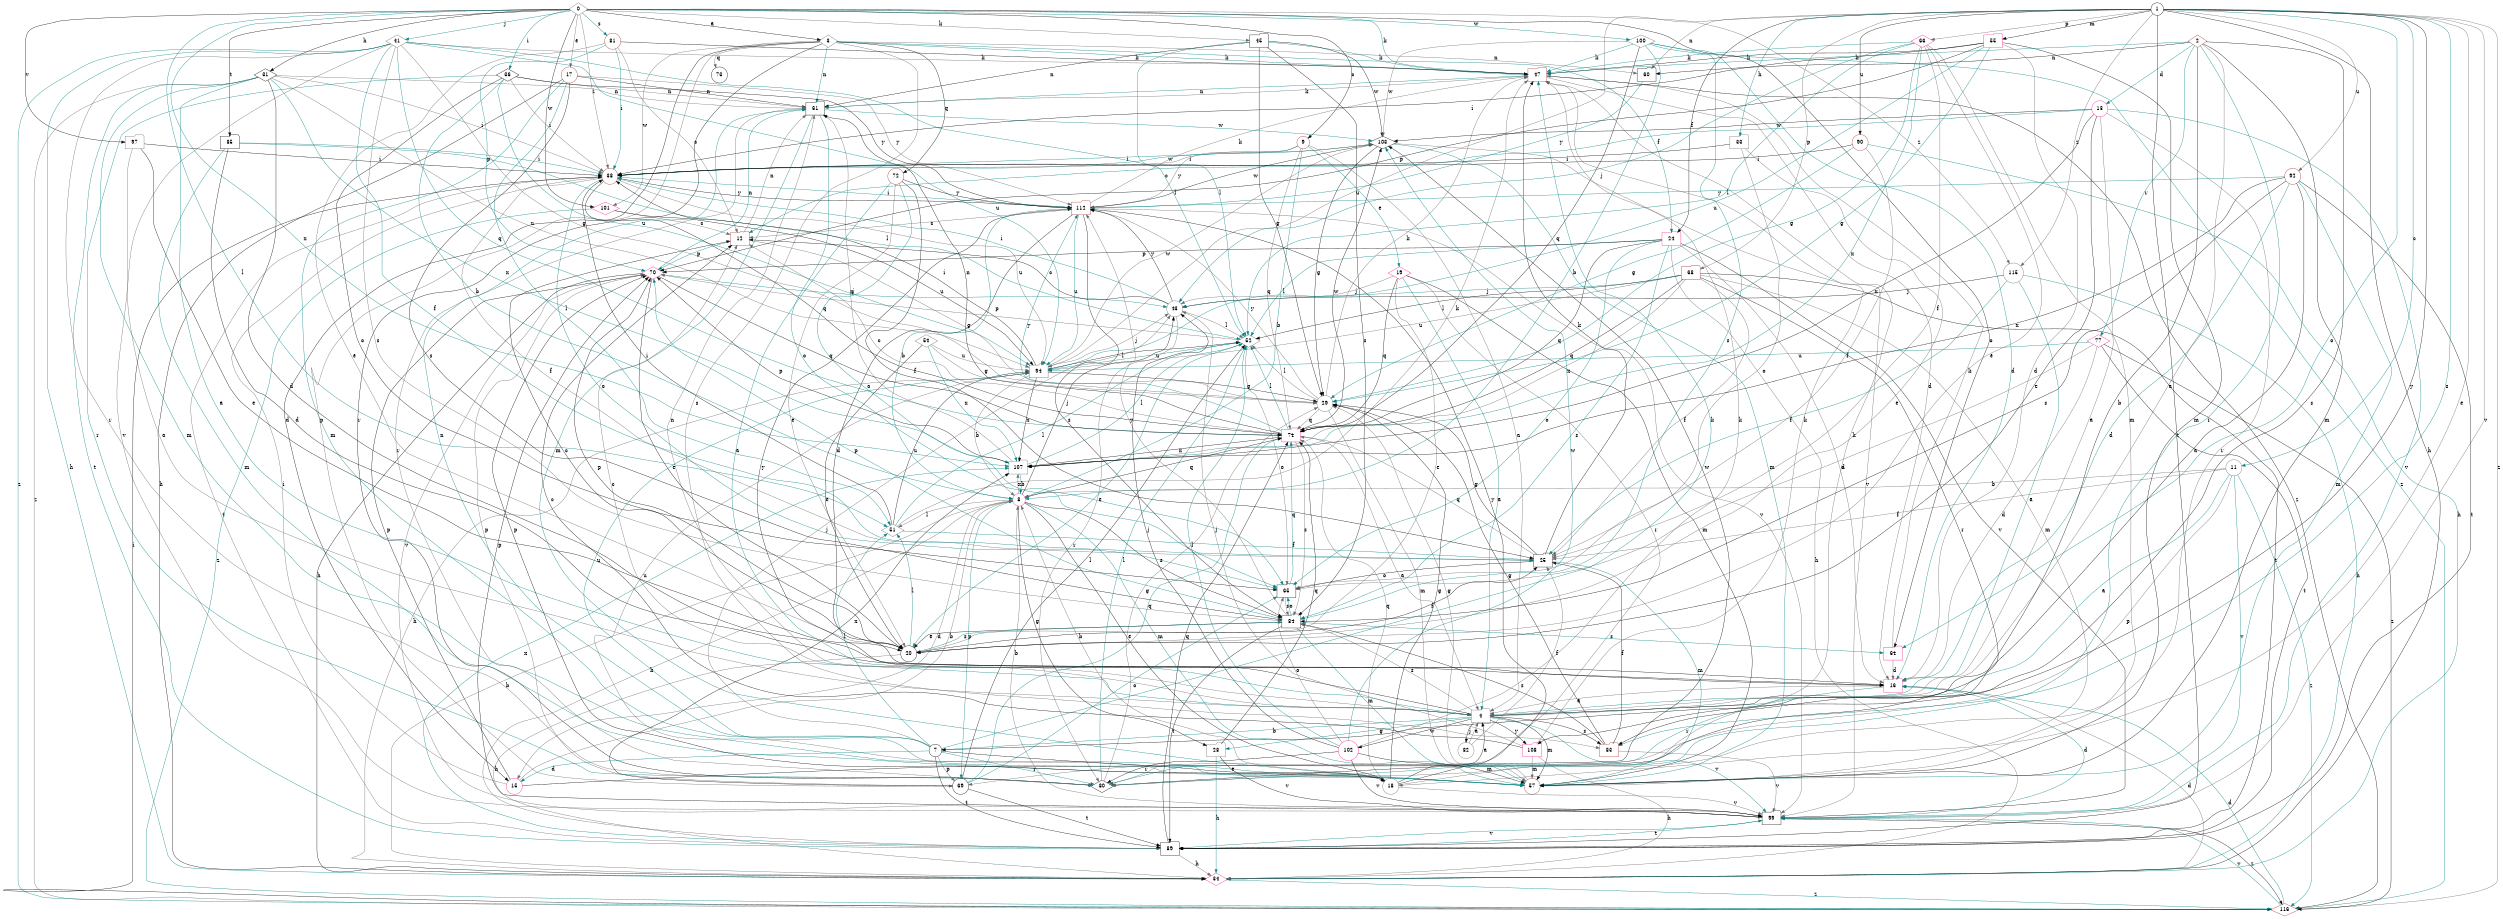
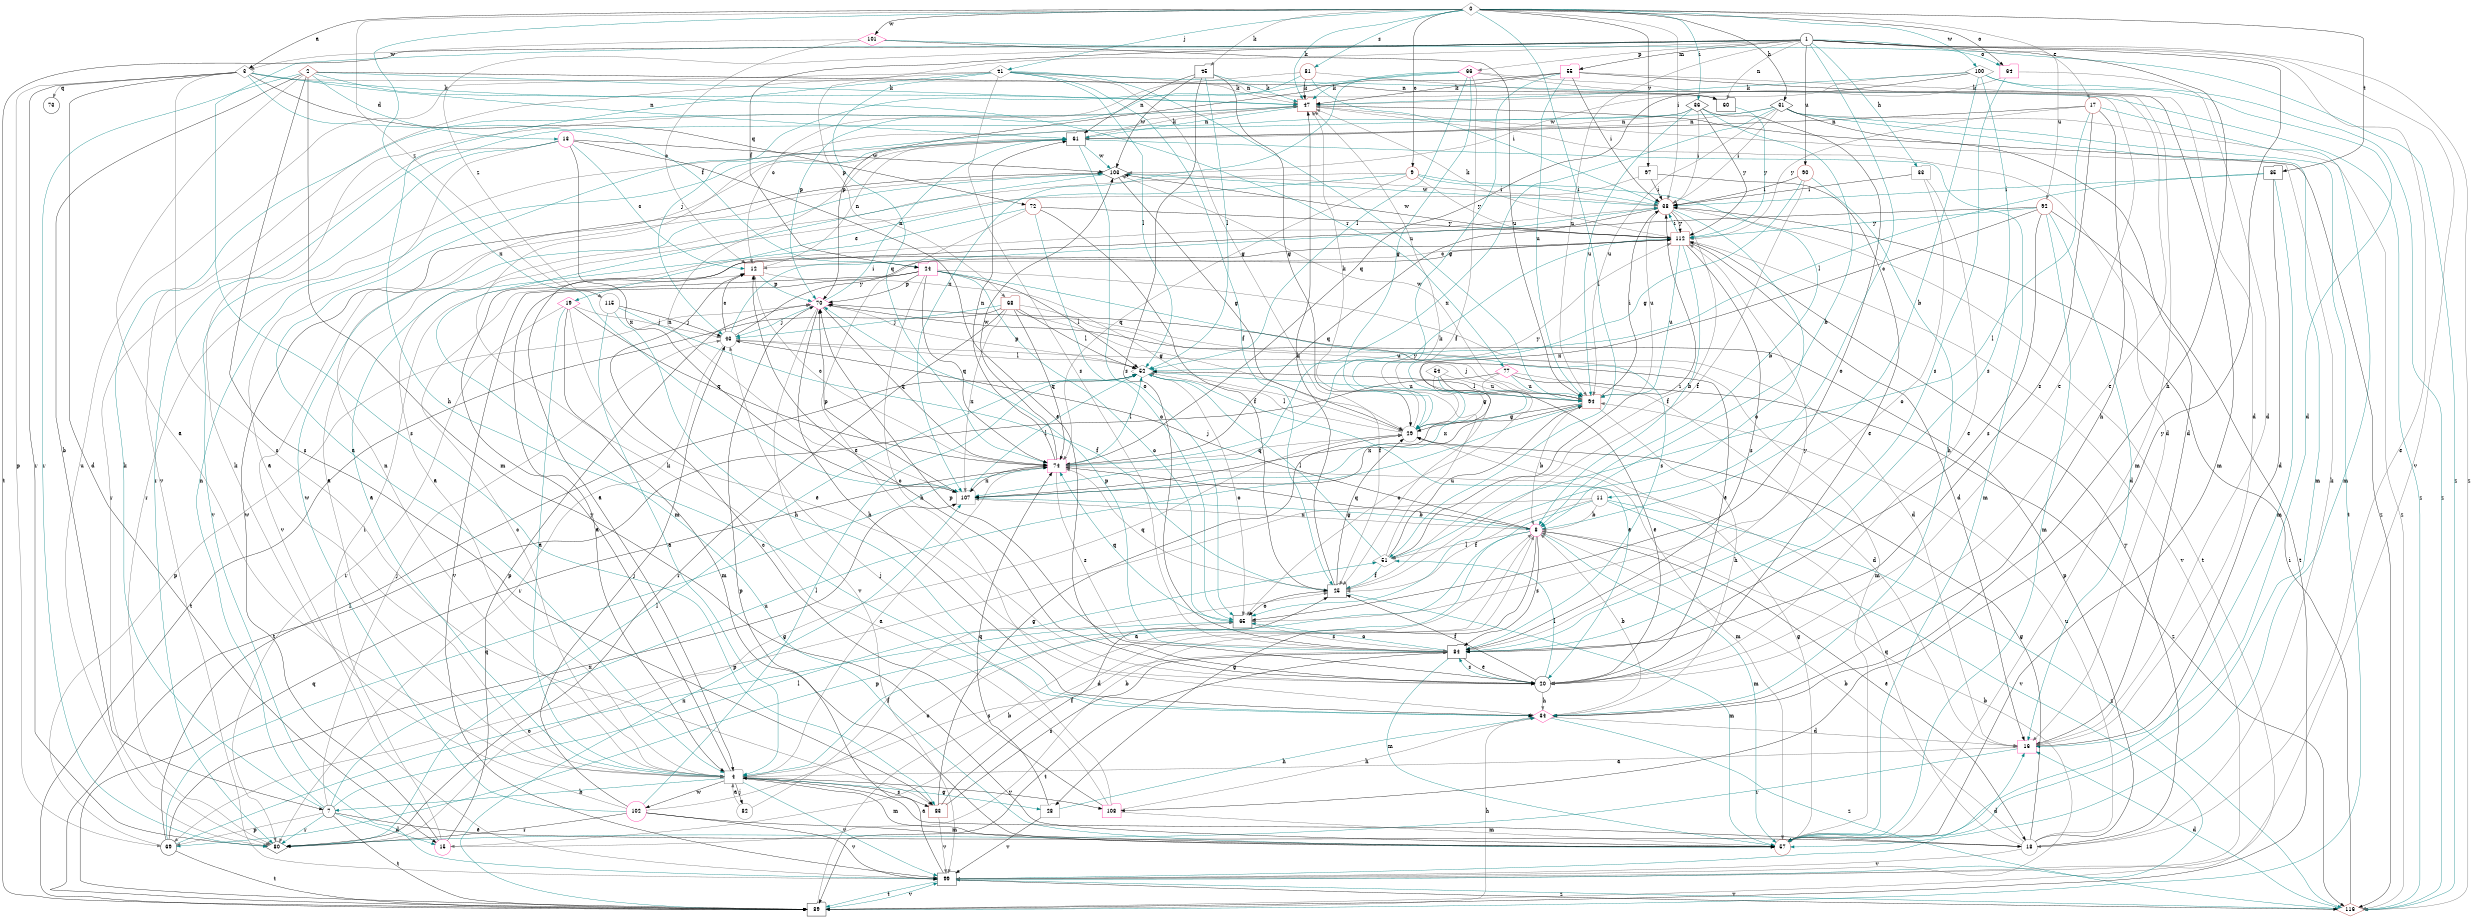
  strict digraph {
    node [color=gray40 shape=folder]
    edge [color=gray40]
    0 [shape=diamond]
    3 [shape=diamond]
    9 [color=brown shape=circle]
    17 [color=brown shape=circle]
    31 [color=black shape=diamond]
    36 [color=black shape=diamond]
    38 [color=brown shape=circle]
    41 [shape=diamond]
    45 [color=black]
    47 [color=brown]
    51 [shape=diamond]
    64 [color=deeppink]
    81 [color=brown shape=circle]
    85 [color=black]
    97
    100 [shape=diamond]
    101 [color=deeppink shape=diamond]
    107
    115 [shape=circle]
    24 [color=deeppink]
    60 [color=black]
    83 [color=brown]
    80 [color=black shape=diamond]
    15 [color=deeppink shape=circle]
    61 [color=black]
    69 [color=black shape=circle]
    72 [color=brown shape=circle]
    73 [color=black shape=circle]
    4
    112 [color=brown]
    8 [color=deeppink shape=circle]
    74 [color=deeppink]
    19 [color=deeppink shape=diamond]
    34 [color=deeppink shape=diamond]
    57 [color=brown shape=circle]
    84 [color=black]
    89 [color=black]
    94 [color=brown]
    116 [color=brown shape=diamond]
    16 [color=deeppink]
    65 [color=black]
    25 [color=black]
    103 [color=black shape=diamond]
    99 [color=black]
    29 [shape=circle]
    52 [shape=diamond]
    54 [shape=diamond]
    20 [color=black shape=circle]
    12 [color=brown]
    70 [color=deeppink shape=diamond]
    43 [shape=circle]
    1 [color=black shape=circle]
    11 [shape=circle]
    18 [shape=circle]
    33
    55 [color=deeppink]
    66 [color=deeppink shape=diamond]
    68 [color=brown]
    90 [color=brown shape=circle]
    92 [color=brown shape=circle]
    108 [color=deeppink]
    2 [color=brown shape=diamond]
    7 [color=black shape=circle]
    13 [color=deeppink shape=circle]
    77 [color=deeppink shape=diamond]
    28
    n67 [label=82 shape=circle]
    102 [color=deeppink shape=circle]
    0 -> 3 [color=black label=a]
    0 -> 9 [color=black label=c]
    0 -> 17 [label=e]
    0 -> 31 [color=black label=h]
    0 -> 36 [color=teal label=i]
    0 -> 38 [label=i]
    0 -> 41 [color=teal label=j]
    0 -> 45 [label=k]
    0 -> 47 [color=teal label=k]
    0 -> 51 [color=teal label=l]
    0 -> 64 [color=black label=o]
    0 -> 81 [color=teal label=s]
    0 -> 85 [color=black label=t]
    0 -> 97 [color=black label=v]
    0 -> 100 [color=teal label=w]
    0 -> 101 [color=black label=w]
    0 -> 107 [color=teal label=x]
    0 -> 115 [label=z]
    3 -> 47 [color=teal label=k]
-   3 -> 101 [label=w]
+   101 -> 3 [label=w]
    3 -> 24 [color=teal label=f]
    3 -> 60 [label=n]
    3 -> 83 [label=s]
    3 -> 80 [color=black label=r]
    3 -> 15 [color=black label=d]
    3 -> 61 [color=teal label=n]
    3 -> 69 [label=p]
    3 -> 72 [color=black label=q]
    3 -> 73 [label=q]
    9 -> 38 [color=teal label=i]
    9 -> 4 [label=a]
    9 -> 112 [label=y]
    9 -> 8 [color=teal label=b]
    9 -> 74 [label=q]
    9 -> 19 [color=teal label=e]
    17 -> 51 [color=teal label=l]
    17 -> 61 [color=black label=n]
    17 -> 112 [label=y]
    17 -> 34 [color=black label=h]
    17 -> 57 [color=teal label=m]
    17 -> 84 [color=black label=s]
    31 -> 38 [label=i]
    31 -> 107 [color=teal label=x]
    31 -> 61 [label=n]
    31 -> 4 [color=teal label=a]
    31 -> 57 [color=teal label=m]
    31 -> 89 [color=teal label=t]
    31 -> 94 [label=u]
    31 -> 116 [label=z]
    31 -> 16 [color=black label=d]
    36 -> 38 [label=i]
    36 -> 80 [color=teal label=r]
    36 -> 61 [label=n]
    36 -> 112 [color=black label=y]
    36 -> 8 [color=teal label=b]
    36 -> 94 [color=teal label=u]
    36 -> 65 [color=black label=o]
    38 -> 112 [color=black label=y]
    38 -> 74 [color=black label=q]
    38 -> 89 [label=t]
    38 -> 94 [label=u]
    38 -> 65 [color=teal label=o]
    38 -> 25 [label=f]
    38 -> 103 [color=teal label=w]
    41 -> 47 [label=k]
-   41 -> 80 [label=r]
+   41 -> 80 [label=u]
    41 -> 74 [color=teal label=q]
    41 -> 34 [color=teal label=h]
    41 -> 84 [label=s]
    41 -> 94 [color=teal label=u]
    41 -> 116 [color=teal label=z]
    41 -> 25 [color=teal label=f]
    41 -> 99 [label=v]
    41 -> 29 [label=g]
    41 -> 52 [color=teal label=l]
    45 -> 47 [color=teal label=k]
    45 -> 61 [color=black label=n]
    45 -> 84 [color=black label=s]
    45 -> 103 [color=black label=w]
    45 -> 29 [color=black label=g]
    45 -> 52 [color=teal label=l]
    47 -> 61 [color=teal label=n]
    47 -> 116 [color=black label=z]
    47 -> 16 [label=d]
    51 -> 38 [color=black label=i]
    51 -> 47 [label=k]
    51 -> 94 [color=black label=u]
    51 -> 25 [color=teal label=f]
    51 -> 52 [color=teal label=l]
    64 -> 47 [label=k]
-   84 -> 64 [color=teal label=s]
+   64 -> 84 [color=teal label=s]
    64 -> 16 [label=d]
    81 -> 38 [color=teal label=i]
    81 -> 47 [color=black label=k]
    81 -> 20 [label=e]
    81 -> 12 [label=c]
    81 -> 70 [color=teal label=p]
    85 -> 38 [color=teal label=i]
    85 -> 57 [color=teal label=m]
    85 -> 16 [color=black label=d]
    85 -> 52 [color=teal label=l]
    97 -> 38 [color=black label=i]
    97 -> 4 [label=a]
    97 -> 20 [color=black label=e]
    100 -> 47 [color=teal label=k]
    100 -> 8 [color=teal label=b]
    100 -> 74 [color=black label=q]
    100 -> 84 [color=teal label=s]
    100 -> 116 [color=teal label=z]
    100 -> 16 [color=teal label=d]
    100 -> 103 [label=w]
    101 -> 94 [color=black label=u]
    101 -> 116 [color=teal label=z]
    101 -> 12 [label=c]
    107 -> 61 [label=n]
    107 -> 8 [color=teal label=b]
    107 -> 52 [color=teal label=l]
    107 -> 70 [color=black label=p]
    115 -> 4 [color=teal label=a]
    115 -> 34 [color=teal label=h]
    115 -> 25 [color=teal label=f]
    115 -> 43 [color=black label=j]
+   24 -> 4 [color=black label=a]
    24 -> 74 [color=black label=q]
    24 -> 34 [label=h]
    24 -> 84 [color=teal label=s]
    24 -> 16 [label=d]
    24 -> 65 [color=teal label=o]
    24 -> 99 [color=black label=v]
-   24 -> 52 [color=teal label=l]
+   24 -> 52 [color=black label=l]
    24 -> 70 [color=black label=p]
    60 -> 112 [color=teal label=y]
    83 -> 84 [color=black label=s]
    83 -> 25 [color=black label=f]
    83 -> 99 [label=v]
    83 -> 29 [color=black label=g]
    80 -> 29 [label=g]
    80 -> 52 [color=teal label=l]
    15 -> 38 [label=i]
    15 -> 8 [label=b]
    15 -> 103 [color=black label=w]
    15 -> 70 [color=black label=p]
    61 -> 47 [label=k]
    61 -> 80 [label=r]
    61 -> 57 [color=teal label=m]
    61 -> 65 [color=teal label=o]
    61 -> 103 [color=teal label=w]
    69 -> 107 [color=black label=x]
    69 -> 74 [color=teal label=q]
    69 -> 89 [color=black label=t]
    69 -> 65 [color=teal label=o]
    69 -> 52 [color=black label=l]
    69 -> 70 [label=p]
    72 -> 4 [color=teal label=a]
    72 -> 112 [color=black label=y]
    72 -> 65 [color=teal label=o]
    72 -> 25 [color=black label=f]
    72 -> 20 [label=e]
    4 -> 83 [color=black label=s]
    4 -> 61 [label=n]
    4 -> 112 [color=black label=y]
    4 -> 57 [color=black label=m]
    4 -> 84 [label=s]
    4 -> 99 [color=teal label=v]
    4 -> 12 [label=c]
    4 -> 108 [color=black label=y]
    4 -> 7 [color=teal label=b]
    4 -> 28 [color=teal label=g]
    4 -> n67 [color=black label=j]
    4 -> 102 [color=black label=w]
    112 -> 38 [color=teal label=i]
    112 -> 47 [label=k]
    112 -> 8 [color=teal label=b]
    112 -> 84 [color=black label=s]
    112 -> 94 [color=teal label=u]
    112 -> 16 [color=black label=d]
    112 -> 103 [color=black label=w]
    112 -> 99 [label=v]
    112 -> 12 [label=c]
    8 -> 51 [label=l]
    8 -> 107 [label=x]
    8 -> 15 [label=d]
    8 -> 69 [color=teal label=p]
    8 -> 74 [color=black label=q]
    8 -> 57 [color=teal label=m]
    8 -> 84 [color=black label=s]
    8 -> 43 [color=black label=j]
    8 -> 18 [color=black label=e]
    8 -> 28 [color=black label=g]
    74 -> 107 [color=black label=x]
    74 -> 61 [color=black label=n]
    74 -> 4 [label=a]
    74 -> 112 [color=teal label=y]
    74 -> 84 [label=s]
    74 -> 103 [color=black label=w]
    74 -> 52 [color=teal label=l]
    74 -> 12 [label=c]
    19 -> 80 [label=r]
    19 -> 4 [color=teal label=a]
    19 -> 74 [color=black label=q]
    19 -> 57 [color=black label=m]
    19 -> 20 [label=e]
    19 -> 43 [label=j]
    34 -> 8 [label=b]
    34 -> 116 [color=teal label=z]
    34 -> 16 [label=d]
    57 -> 29 [label=g]
    84 -> 112 [label=y]
    84 -> 57 [color=teal label=m]
    84 -> 89 [color=black label=t]
    84 -> 65 [color=teal label=o]
    84 -> 20 [color=black label=e]
    84 -> 70 [color=teal label=p]
    89 -> 107 [color=teal label=x]
    89 -> 8 [label=b]
    89 -> 74 [color=black label=q]
    89 -> 34 [label=h]
    89 -> 99 [color=teal label=v]
    94 -> 38 [color=black label=i]
    94 -> 107 [color=black label=x]
    94 -> 8 [label=b]
    94 -> 34 [label=h]
    94 -> 103 [label=w]
    94 -> 29 [color=black label=g]
    94 -> 52 [color=black label=l]
    94 -> 43 [label=j]
    116 -> 38 [color=black label=i]
    116 -> 16 [color=teal label=d]
    116 -> 99 [color=teal label=v]
    16 -> 80 [color=teal label=r]
    16 -> 4 [label=a]
    65 -> 74 [color=teal label=q]
    65 -> 84 [label=s]
    25 -> 47 [color=black label=k]
    25 -> 74 [label=q]
    25 -> 57 [color=teal label=m]
    25 -> 65 [color=black label=o]
    25 -> 29 [color=black label=g]
    103 -> 38 [label=i]
    103 -> 57 [color=teal label=m]
    103 -> 99 [label=v]
    103 -> 29 [color=black label=g]
    99 -> 8 [label=b]
    99 -> 89 [color=teal label=t]
    99 -> 116 [color=black label=z]
    99 -> 16 [color=teal label=d]
    99 -> 70 [color=black label=p]
    29 -> 47 [label=k]
    29 -> 112 [label=y]
    29 -> 74 [label=q]
    29 -> 57 [label=m]
    29 -> 52 [label=l]
    52 -> 94 [color=teal label=u]
    52 -> 65 [label=o]
    52 -> 20 [color=teal label=e]
    52 -> 70 [label=p]
    54 -> 107 [color=teal label=x]
    54 -> 94 [label=u]
    54 -> 29 [label=g]
    54 -> 20 [color=black label=e]
    20 -> 51 [color=teal label=l]
    20 -> 34 [label=h]
    20 -> 84 [color=teal label=s]
    20 -> 25 [color=black label=f]
    20 -> 12 [color=black label=c]
    20 -> 70 [color=black label=p]
    12 -> 61 [label=n]
    12 -> 29 [label=g]
    12 -> 70 [color=teal label=p]
    70 -> 61 [color=teal label=n]
    70 -> 74 [color=black label=q]
    70 -> 34 [color=black label=h]
    70 -> 99 [label=v]
    70 -> 20 [color=black label=e]
    70 -> 43 [color=teal label=j]
    43 -> 38 [color=teal label=i]
    43 -> 80 [label=r]
    43 -> 112 [color=black label=y]
    43 -> 52 [label=l]
    43 -> 12 [color=black label=c]
    1 -> 64 [color=teal label=o]
    1 -> 115 [label=z]
    1 -> 24 [color=black label=f]
    1 -> 60 [label=n]
    1 -> 83 [color=teal label=s]
    1 -> 34 [color=black label=h]
    1 -> 89 [color=black label=t]
    1 -> 94 [label=u]
    1 -> 116 [label=z]
    1 -> 99 [label=v]
    1 -> 11 [color=teal label=c]
    1 -> 18 [label=e]
    1 -> 33 [color=teal label=h]
    1 -> 55 [color=black label=m]
    1 -> 66 [label=p]
    1 -> 68 [label=p]
    1 -> 90 [color=black label=u]
    1 -> 92 [label=u]
    1 -> 108 [color=black label=y]
    11 -> 69 [label=p]
    11 -> 4 [color=teal label=a]
    11 -> 8 [label=b]
    11 -> 116 [color=teal label=z]
    11 -> 25 [label=f]
    11 -> 99 [color=teal label=v]
    18 -> 47 [label=k]
    18 -> 4 [color=black label=a]
    18 -> 112 [color=black label=y]
    18 -> 8 [label=b]
    18 -> 74 [label=q]
    18 -> 94 [label=u]
    18 -> 99 [label=v]
    18 -> 29 [color=black label=g]
    18 -> 70 [color=black label=p]
    33 -> 38 [color=black label=i]
    33 -> 65 [label=o]
    33 -> 20 [label=e]
    55 -> 38 [color=black label=i]
    55 -> 47 [color=black label=k]
    55 -> 57 [color=black label=m]
    55 -> 94 [color=teal label=u]
    55 -> 16 [label=d]
    55 -> 29 [color=teal label=g]
    55 -> 70 [color=black label=p]
    66 -> 47 [color=teal label=k]
    66 -> 107 [color=teal label=x]
    66 -> 57 [label=m]
    66 -> 25 [label=f]
    66 -> 29 [color=teal label=g]
    66 -> 52 [color=teal label=l]
    66 -> 20 [label=e]
    66 -> 43 [color=teal label=j]
    68 -> 107 [label=x]
    68 -> 80 [color=black label=r]
    68 -> 74 [color=black label=q]
    68 -> 57 [label=m]
    68 -> 89 [color=black label=t]
    68 -> 94 [label=u]
    68 -> 25 [label=f]
    68 -> 52 [color=black label=l]
    68 -> 43 [color=teal label=j]
    90 -> 38 [color=black label=i]
    90 -> 34 [color=teal label=h]
    90 -> 25 [label=f]
    90 -> 29 [color=teal label=g]
    92 -> 107 [color=black label=x]
    92 -> 4 [color=black label=a]
    92 -> 112 [color=teal label=y]
    92 -> 57 [color=teal label=m]
    92 -> 84 [color=black label=s]
    92 -> 89 [color=black label=t]
    92 -> 16 [color=teal label=d]
    108 -> 47 [label=k]
    108 -> 34 [label=h]
    108 -> 57 [label=m]
    108 -> 12 [color=black label=c]
    108 -> 43 [label=j]
    2 -> 47 [color=teal label=k]
    2 -> 60 [color=black label=n]
    2 -> 83 [color=black label=s]
    2 -> 80 [color=teal label=r]
    2 -> 4 [label=a]
    2 -> 57 [color=black label=m]
    2 -> 7 [color=black label=b]
    2 -> 13 [color=teal label=d]
    2 -> 77 [color=teal label=r]
    7 -> 47 [color=teal label=k]
    7 -> 51 [color=teal label=l]
    7 -> 80 [color=teal label=r]
    7 -> 15 [color=teal label=d]
    7 -> 61 [color=teal label=n]
    7 -> 69 [label=p]
    7 -> 89 [color=black label=t]
    7 -> 94 [color=teal label=u]
    7 -> 43 [label=j]
    7 -> 18 [color=black label=e]
    13 -> 107 [color=black label=x]
    13 -> 80 [label=r]
    13 -> 4 [label=a]
    13 -> 103 [color=black label=w]
    13 -> 99 [color=teal label=v]
    13 -> 20 [color=black label=e]
    13 -> 12 [color=teal label=c]
    77 -> 89 [color=black label=t]
    77 -> 94 [color=teal label=u]
    77 -> 116 [color=black label=z]
    77 -> 16 [label=d]
    77 -> 65 [label=o]
    28 -> 74 [color=black label=q]
    28 -> 34 [color=teal label=h]
    28 -> 99 [color=black label=v]
    n67 -> 4 [label=a]
    n67 -> 25 [label=f]
    102 -> 47 [label=k]
    102 -> 80 [color=black label=r]
    102 -> 57 [color=black label=m]
    102 -> 65 [label=o]
    102 -> 103 [color=teal label=w]
    102 -> 99 [color=black label=v]
    102 -> 52 [color=teal label=l]
    102 -> 43 [color=black label=j]
  }
